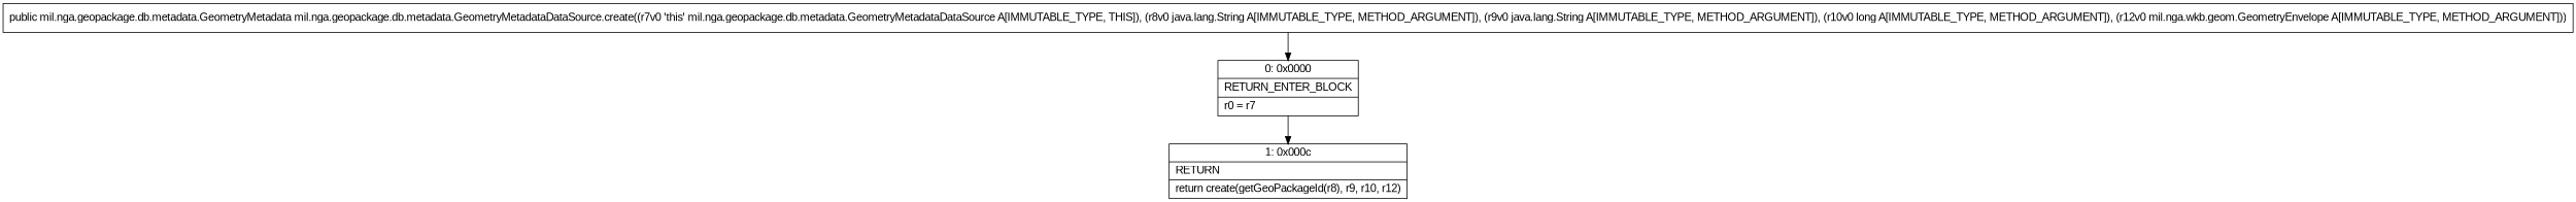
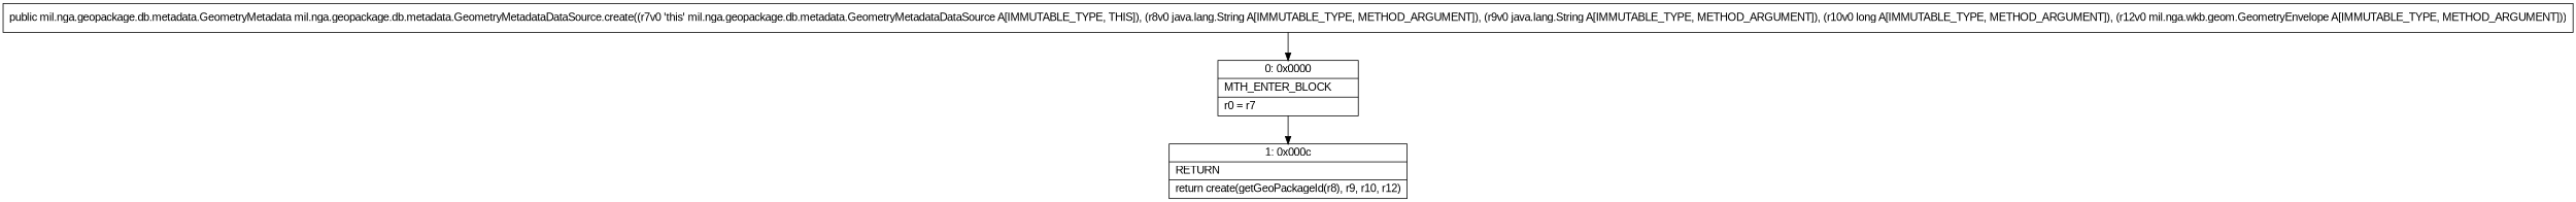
  digraph {
    fontname="Liberation Sans"
    node [shape=record fontname="Liberation Sans"]
    edge [fontname="Liberation Sans"]
-   n1 [label="{0\:\ 0x0000|RETURN_ENTER_BLOCK\l|r0 = r7\l}"]
+   n1 [label="{0\:\ 0x0000|MTH_ENTER_BLOCK\l|r0 = r7\l}"]
    n2 [label="{1\:\ 0x000c|RETURN\l|return create(getGeoPackageId(r8), r9, r10, r12)\l}"]
    n3 [label="{public mil.nga.geopackage.db.metadata.GeometryMetadata mil.nga.geopackage.db.metadata.GeometryMetadataDataSource.create((r7v0 'this' mil.nga.geopackage.db.metadata.GeometryMetadataDataSource A[IMMUTABLE_TYPE, THIS]), (r8v0 java.lang.String A[IMMUTABLE_TYPE, METHOD_ARGUMENT]), (r9v0 java.lang.String A[IMMUTABLE_TYPE, METHOD_ARGUMENT]), (r10v0 long A[IMMUTABLE_TYPE, METHOD_ARGUMENT]), (r12v0 mil.nga.wkb.geom.GeometryEnvelope A[IMMUTABLE_TYPE, METHOD_ARGUMENT])) }"]
    n1 -> n2
    n3 -> n1
  }
